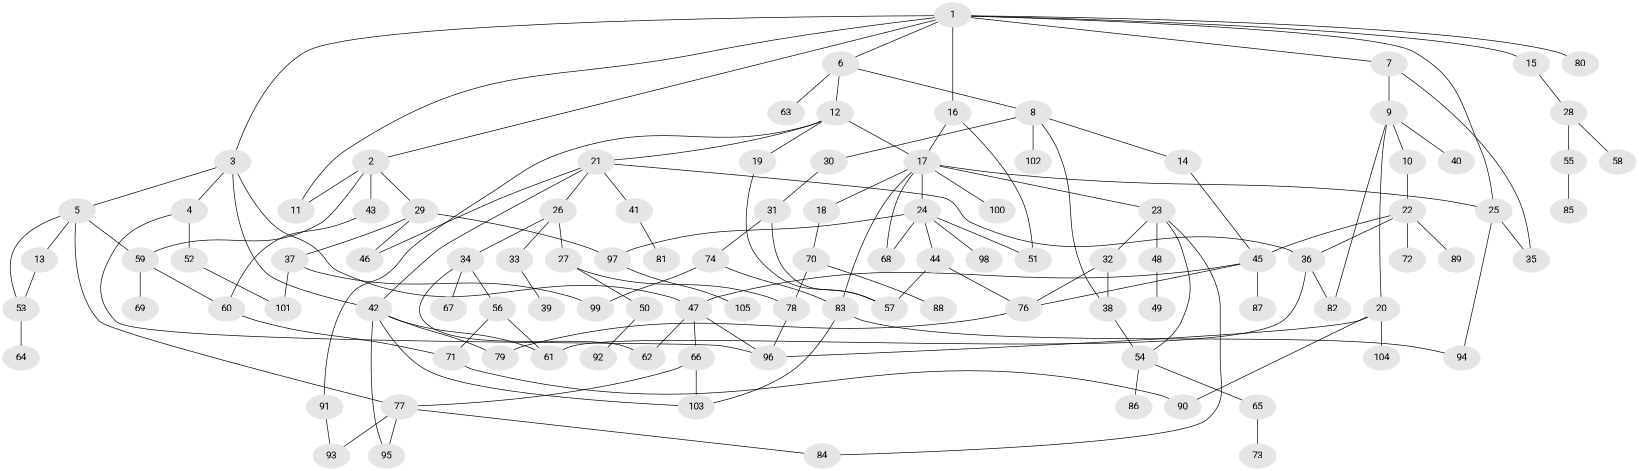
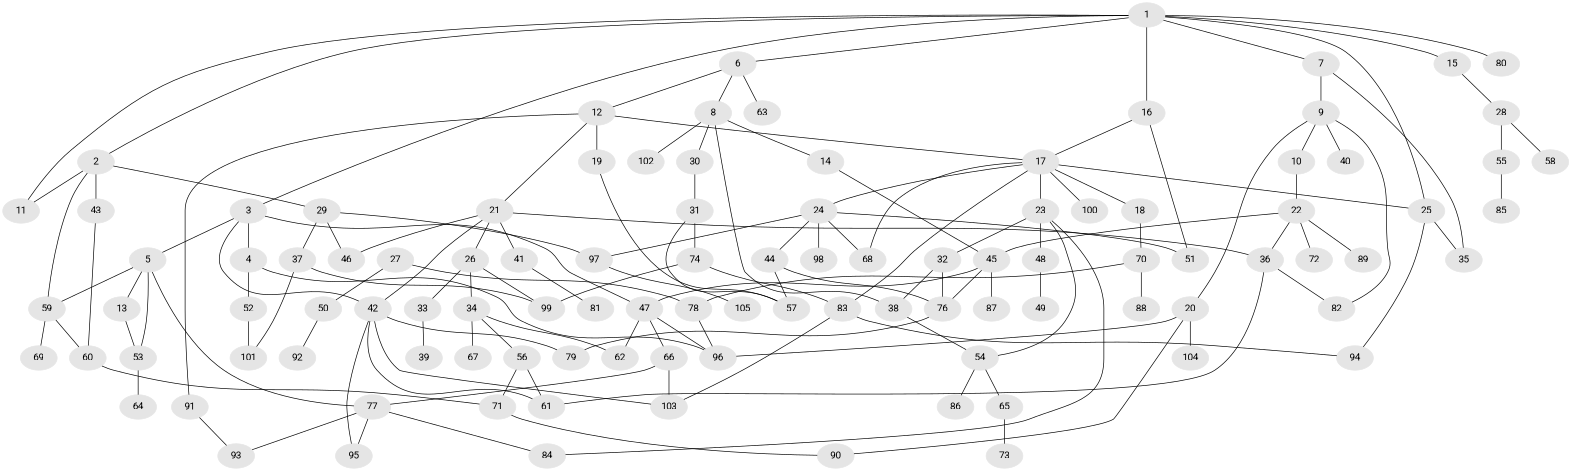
  graph {
    fontname=Roboto
    node [color=gray90 fontname=Roboto style=filled]
    edge [fontname=Roboto]
    1
    2
    3
    6
    7
    11
    15
    16
    25
    80
    29
    43
    59
    4
    5
    42
    47
    8
    12
    63
    9
    35
    28
    17
    51
    94
    46
    97
    37
    60
    69
    52
    96
    13
    53
    77
    61
    79
    103
    95
    62
    66
    101
    64
    84
    93
    14
    30
    38
    102
    19
    21
    91
    10
    20
    40
    82
    45
    31
    54
    22
    90
    104
    36
    72
    89
    18
    23
    24
    68
    83
    100
    57
    26
    41
    76
    87
    55
    58
    70
    32
    48
    44
    98
    78
    88
    27
    33
    34
    81
    49
    65
    86
    105
    50
    39
    56
    67
    92
    85
    99
    74
    71
    73
    1 -- 2
    1 -- 3
    1 -- 6
    1 -- 7
    1 -- 11
    1 -- 15
    1 -- 16
    1 -- 25
    1 -- 80
    2 -- 11
    2 -- 29
    2 -- 43
    2 -- 59
    3 -- 4
    3 -- 5
    3 -- 42
    3 -- 47
    6 -- 8
    6 -- 12
    6 -- 63
    7 -- 9
    7 -- 35
    15 -- 28
    16 -- 17
    16 -- 51
    25 -- 35
    25 -- 94
    29 -- 46
    29 -- 97
    29 -- 37
    43 -- 60
    59 -- 60
    59 -- 69
    4 -- 52
    4 -- 96
    5 -- 59
    5 -- 13
    5 -- 53
    5 -- 77
    42 -- 61
    42 -- 79
    42 -- 103
    42 -- 95
    47 -- 96
    47 -- 62
    47 -- 66
    8 -- 14
    8 -- 30
    8 -- 38
    8 -- 102
    12 -- 17
    12 -- 19
    12 -- 21
    12 -- 91
    9 -- 10
    9 -- 20
    9 -- 40
    9 -- 82
    28 -- 55
    28 -- 58
    17 -- 25
    17 -- 18
    17 -- 23
    17 -- 24
    17 -- 68
    17 -- 83
    17 -- 100
    97 -- 105
    37 -- 101
    37 -- 99
    60 -- 71
    52 -- 101
    13 -- 53
    53 -- 64
    77 -- 95
    77 -- 84
    77 -- 93
    66 -- 77
    66 -- 103
    14 -- 45
    30 -- 31
    38 -- 54
    19 -- 57
    21 -- 42
    21 -- 46
    21 -- 36
    21 -- 26
    21 -- 41
    91 -- 93
    10 -- 22
    20 -- 96
    20 -- 90
    20 -- 104
    45 -- 47
    45 -- 76
    45 -- 87
    31 -- 57
    31 -- 74
    54 -- 65
    54 -- 86
    22 -- 45
    22 -- 36
    22 -- 72
    22 -- 89
    36 -- 61
    36 -- 82
    18 -- 70
    23 -- 84
    23 -- 54
    23 -- 32
    23 -- 48
    24 -- 51
    24 -- 97
    24 -- 68
    24 -- 44
    24 -- 98
    83 -- 94
    83 -- 103
-   26 -- 27
+   26 -- 99
    26 -- 33
    26 -- 34
    41 -- 81
    76 -- 79
    55 -- 85
    70 -- 78
    70 -- 88
    32 -- 38
    32 -- 76
    48 -- 49
    44 -- 57
    44 -- 76
    78 -- 96
    27 -- 78
    27 -- 50
    33 -- 39
    34 -- 62
    34 -- 56
    34 -- 67
    65 -- 73
    50 -- 92
    56 -- 61
    56 -- 71
    74 -- 83
    74 -- 99
    71 -- 90
  }
